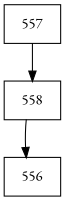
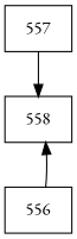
  digraph {
    fontname="EB Garamond"
    node [fontname="EB Garamond" shape=record]
    edge [fontname="EB Garamond"]
    n1 [label="{557}"]
    n2 [label="{558}"]
    n3 [label="{556}"]
    n1 -> n2
-   n2 -> n3
+   n3 -> n2
  }
